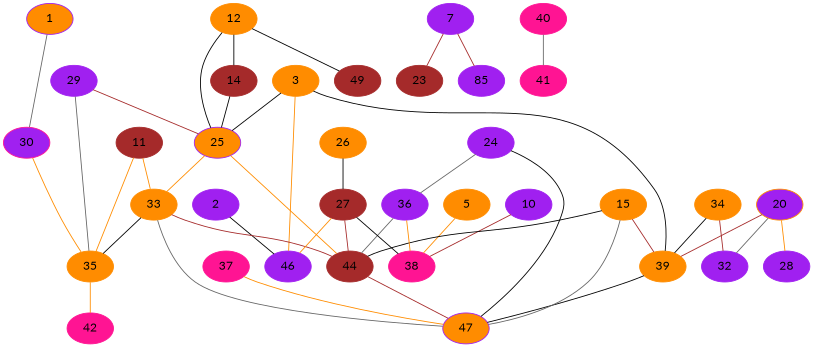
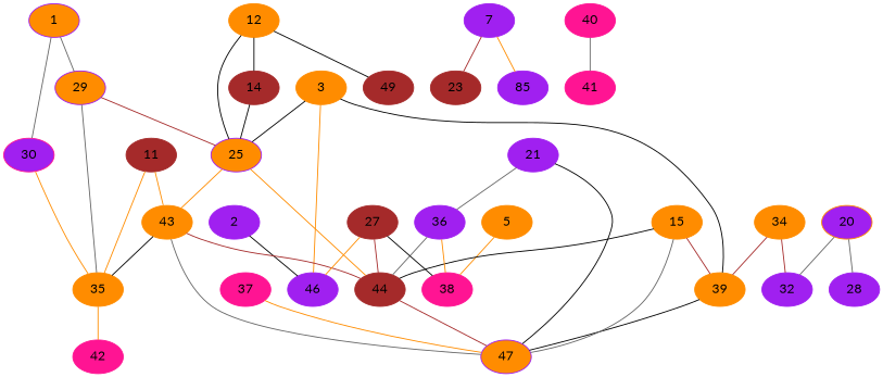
  graph {
    fontname=Lato
    node [color=purple fontname=Lato style=filled]
    edge [color=black fontname=Lato weight=1.0]
    1 [fillcolor=darkorange]
-   29
+   29 [fillcolor=darkorange]
    30 [color=deeppink fillcolor=purple]
    35 [color=darkorange]
    25 [fillcolor=darkorange]
    42 [color=deeppink]
    2
    46
    3 [color=darkorange]
    39 [color=darkorange]
-   33 [color=darkorange]
+   33 [color=darkorange label=43]
    44 [color=brown]
    47 [fillcolor=darkorange]
    5 [color=darkorange]
    38 [color=deeppink]
    23 [color=brown]
    7
    n18 [label=85]
-   10
    11 [color=brown]
    12 [color=darkorange]
    14 [color=brown]
    49 [color=brown]
    15 [color=darkorange]
    20 [color=darkorange fillcolor=purple]
    32
    28
-   21 [label=24]
+   21
    36
-   26 [color=darkorange]
    27 [color=brown]
    34 [color=darkorange]
    37 [color=deeppink]
    40 [color=deeppink]
    41 [color=deeppink]
+   1 -- 29 [color=gray40]
    1 -- 30 [color=gray40]
    29 -- 35 [color=gray40]
    29 -- 25 [color=brown]
    30 -- 35 [color=darkorange]
    35 -- 42 [color=darkorange]
    25 -- 33 [color=darkorange]
    25 -- 44 [color=darkorange]
    2 -- 46
    3 -- 25
    3 -- 46 [color=darkorange]
    3 -- 39
    39 -- 47
    33 -- 35
    33 -- 44 [color=brown weight=2.0]
    33 -- 47 [color=gray40]
    44 -- 47 [color=brown]
    5 -- 38 [color=darkorange]
    7 -- 23 [color=brown]
-   7 -- n18 [color=brown]
-   10 -- 38 [color=brown]
+   7 -- n18 [color=darkorange]
    11 -- 35 [color=darkorange]
    11 -- 33 [color=darkorange]
    12 -- 25
    12 -- 14
    12 -- 49
    14 -- 25
    15 -- 39 [color=brown weight=2.0]
    15 -- 44 [weight=2.0]
    15 -- 47 [color=gray40]
-   20 -- 39 [color=brown weight=2.0]
    20 -- 32 [color=gray40]
-   20 -- 28 [color=darkorange]
+   20 -- 28 [color=gray40]
    21 -- 47
    21 -- 36 [color=gray40]
    36 -- 44 [color=gray40]
    36 -- 38 [color=darkorange weight=2.0]
-   26 -- 27
    27 -- 46 [color=darkorange]
    27 -- 44 [color=brown weight=2.0]
    27 -- 38
-   34 -- 39
+   34 -- 39 [color=brown]
    34 -- 32 [color=brown]
    37 -- 47 [color=darkorange]
    40 -- 41 [color=gray40]
  }
